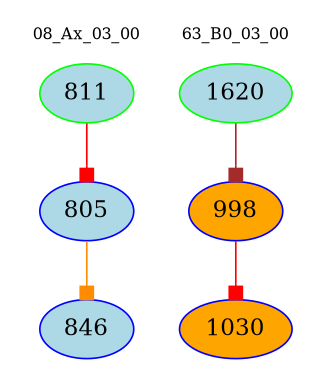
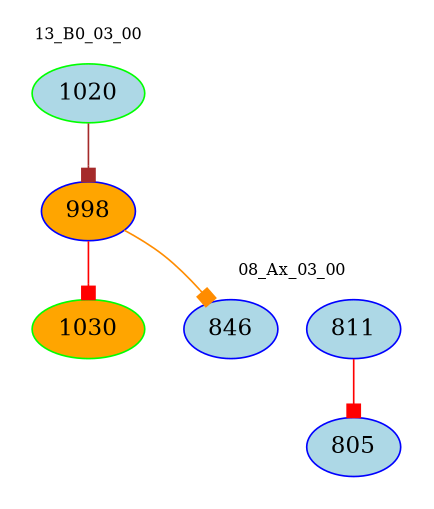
  digraph {
    node [color=green fillcolor=lightblue style=filled]
    edge [arrowhead=box color=red]
-   n1 [label=811]
+   n1 [color=blue label=811]
    n2 [color=blue label=805]
    n3 [color=blue label=846]
-   n4 [label=1620]
+   n4 [label=1020]
    n5 [color=blue fillcolor=orange label=998]
-   n6 [color=blue fillcolor=orange label=1030]
+   n6 [fillcolor=orange label=1030]
    subgraph cluster_1 {
      color=white
      fontsize=10
      label="08_Ax_03_00"
      n1
      n2
      n3
    }
    subgraph cluster_2 {
      color=white
      fontsize=10
-     label="63_B0_03_00"
+     label="13_B0_03_00"
      n4
      n5
      n6
    }
    n1 -> n2
-   n2 -> n3 [color=darkorange]
+   n5 -> n3 [color=darkorange]
    n4 -> n5 [color=brown]
    n5 -> n6
  }
